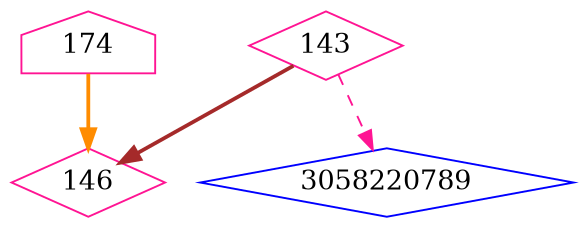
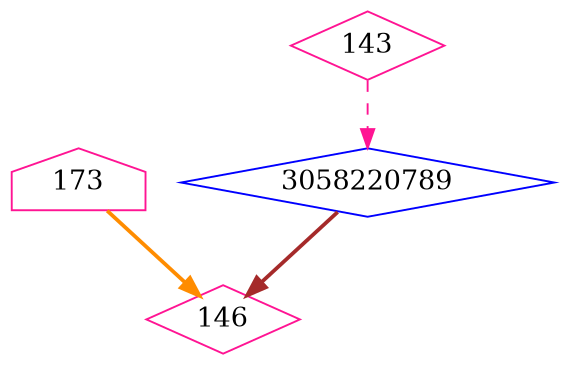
  strict digraph {
    node [color=deeppink shape=diamond]
    edge [style=bold]
-   173 [shape=house label=174]
+   173 [shape=house]
    146
    3058220789 [color=blue]
    143
    173 -> 146 [color=darkorange]
-   143 -> 146 [color=brown]
+   3058220789 -> 146 [color=brown]
    143 -> 3058220789 [color=deeppink style=dashed]
  }
